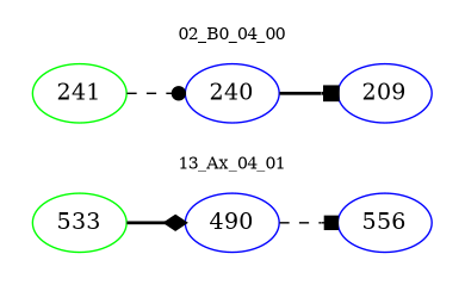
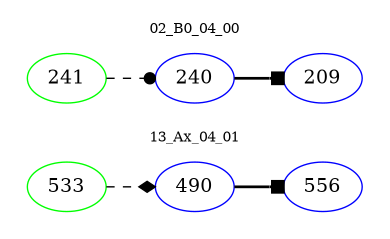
  digraph {
    rankdir=LR
    node [color=blue]
    edge [arrowhead=box color=black style=bold]
    n1 [color=green label=533]
    n2 [label=490]
    n3 [label=556]
    n4 [color=green label=241]
    n5 [label=240]
    n6 [label=209]
    subgraph cluster_1 {
      color=white
      fontsize=10
      label="13_Ax_04_01"
      n1
      n2
      n3
    }
    subgraph cluster_2 {
      color=white
      fontsize=10
      label="02_B0_04_00"
      n4
      n5
      n6
    }
-   n1 -> n2 [arrowhead=diamond]
-   n2 -> n3 [style=dashed]
+   n1 -> n2 [arrowhead=diamond style=dashed]
+   n2 -> n3
    n4 -> n5 [arrowhead=dot style=dashed]
    n5 -> n6
  }
